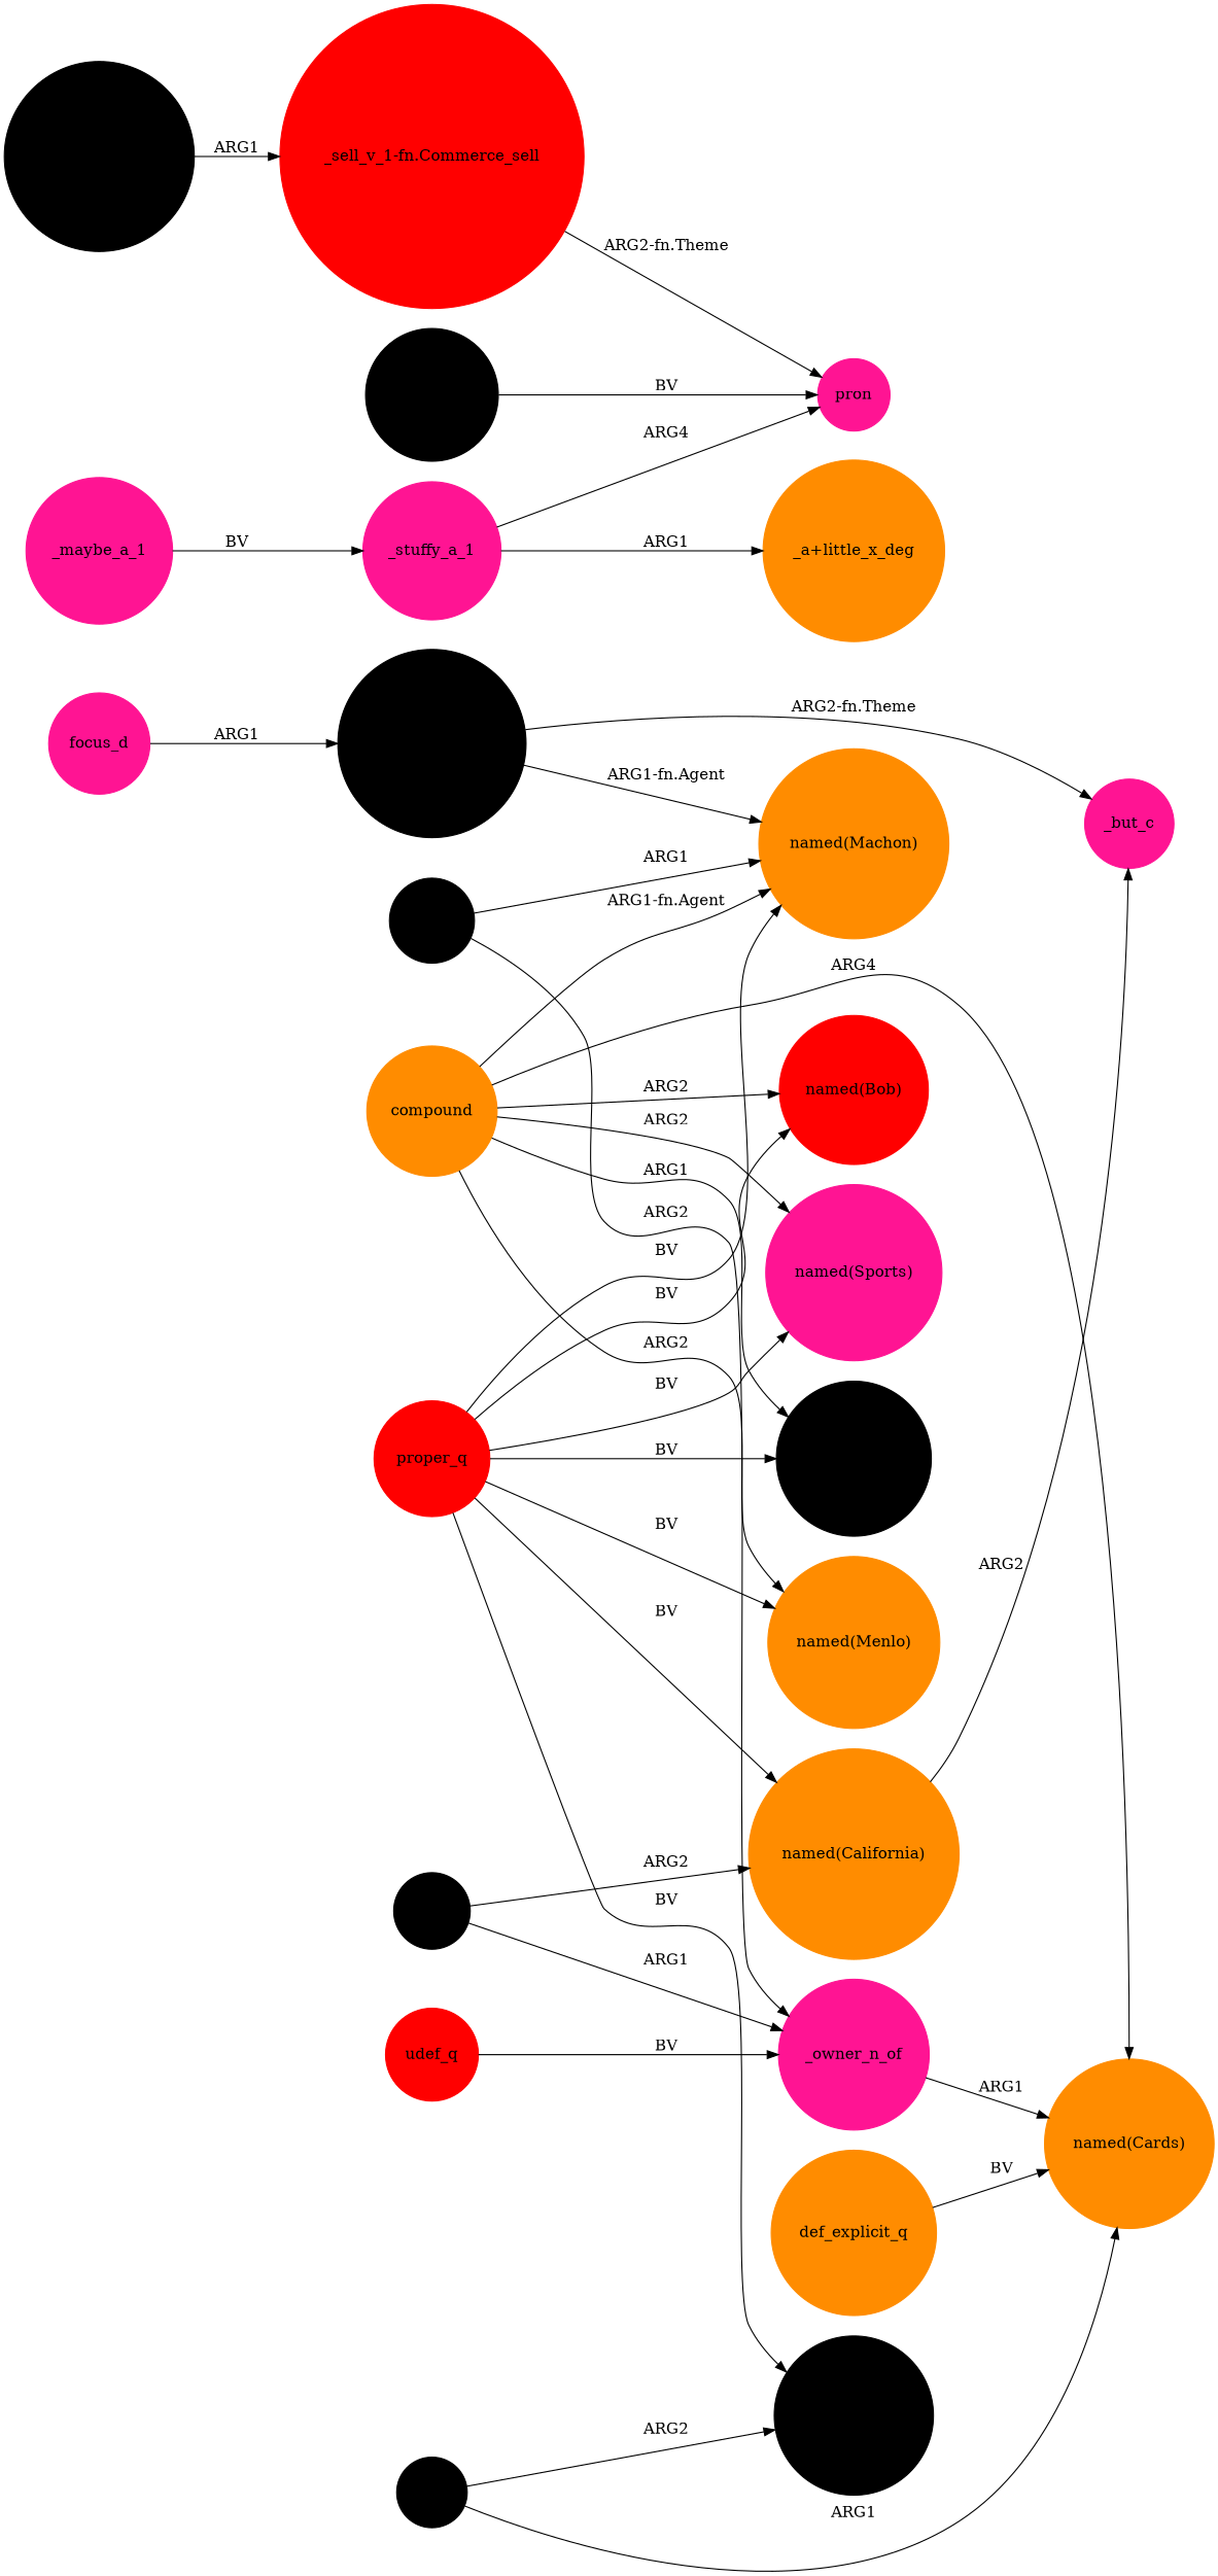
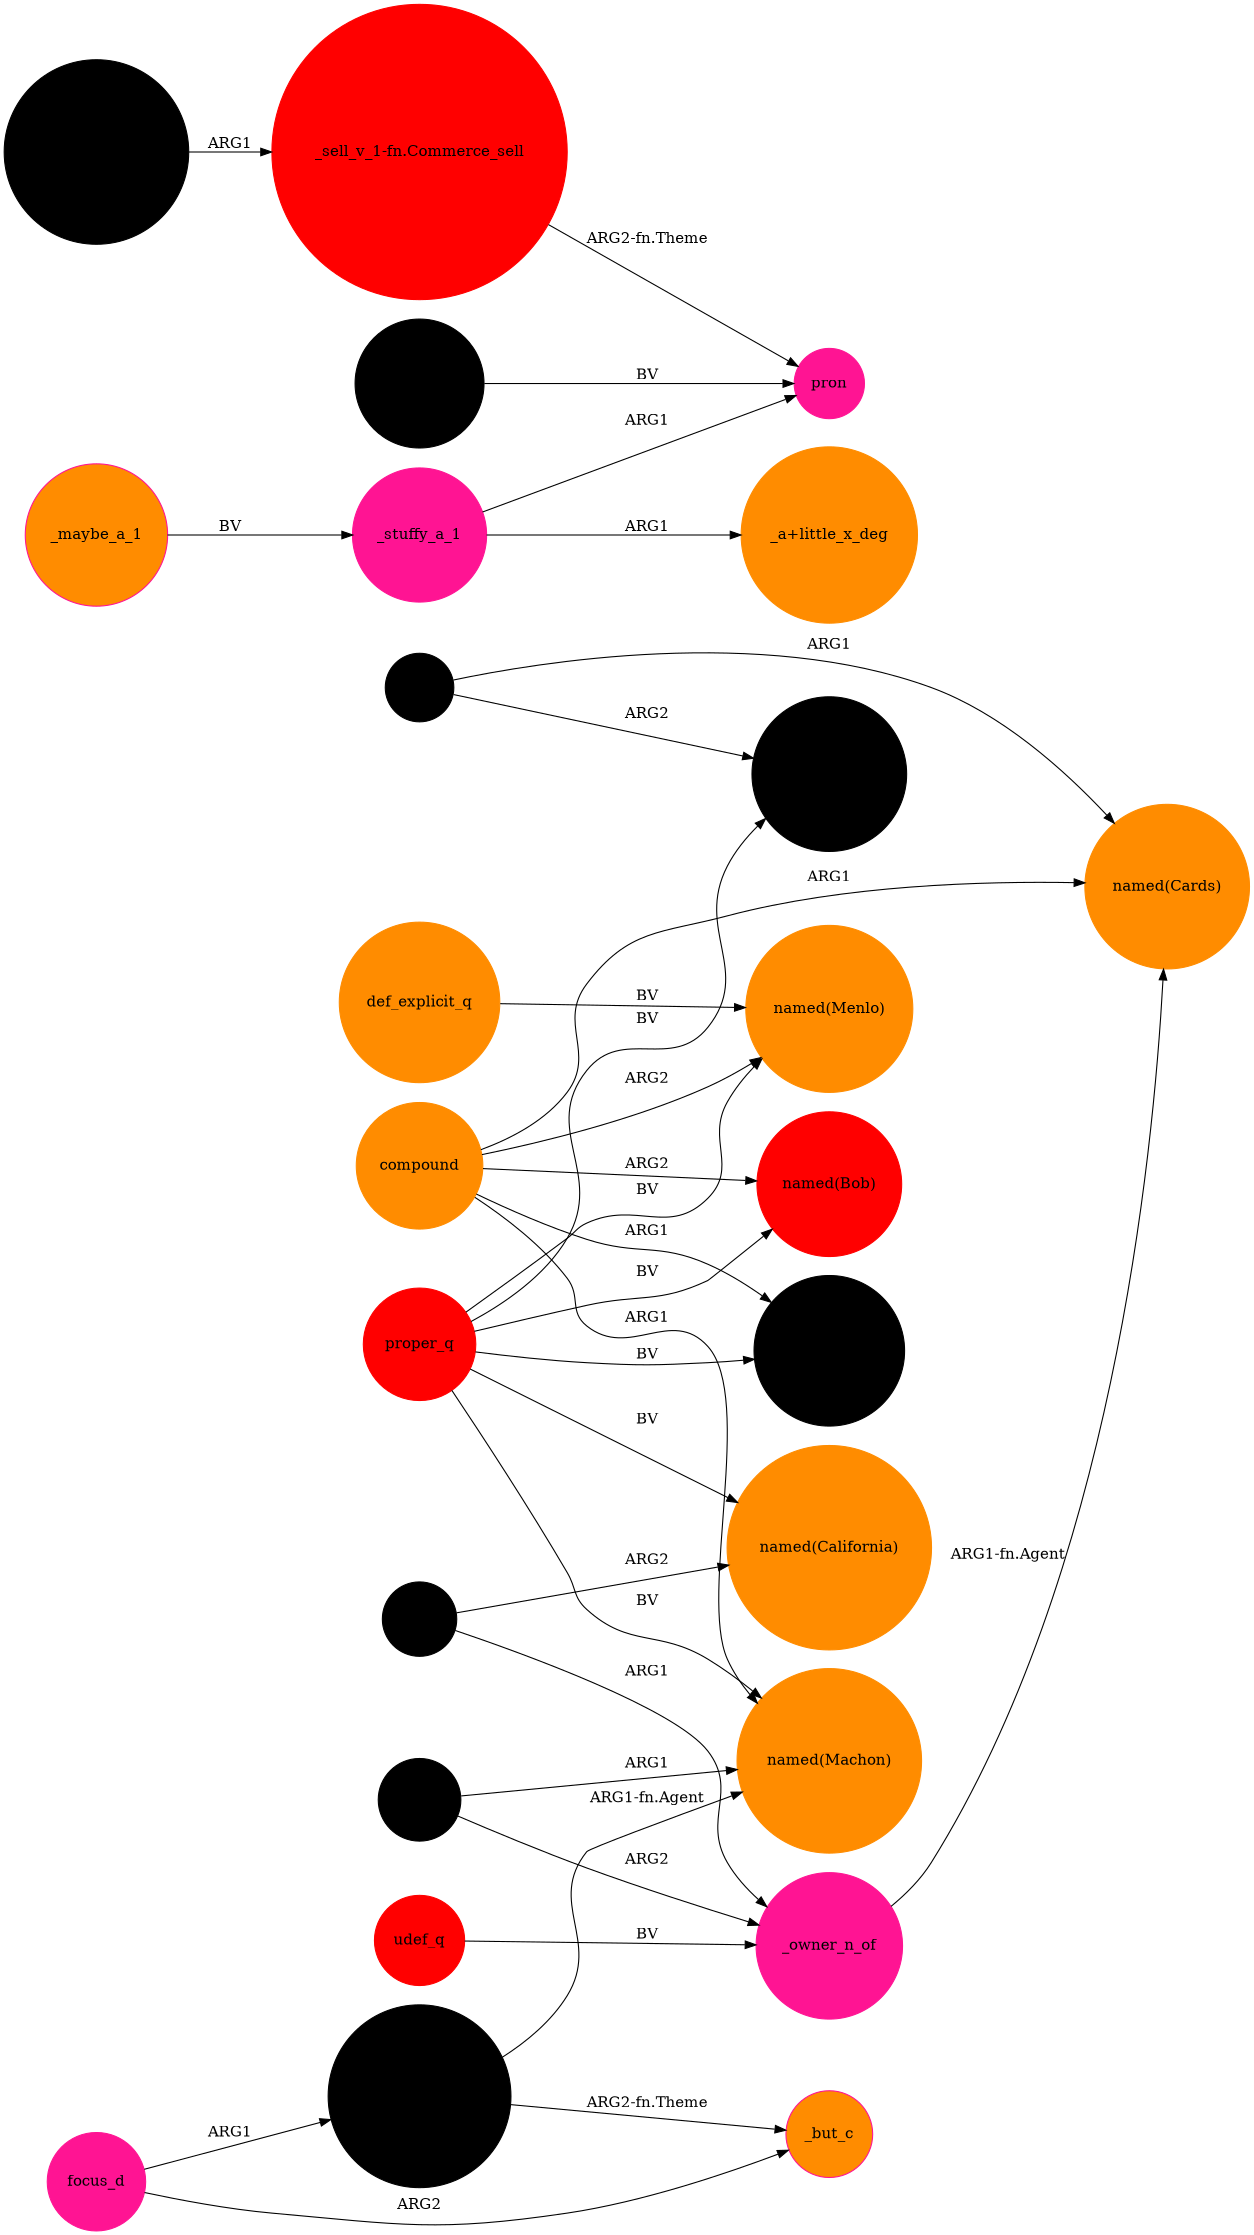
  digraph {
    rankdir=LR
    node [color=black shape=circle style=filled]
    compound [color=darkorange]
    "named(Machon)" [color=darkorange]
-   "named(Sports)" [color=deeppink]
    "named(Bob)" [color=red]
    "named(Cards)" [color=darkorange]
    "named(Park)"
    "named(Menlo)" [color=darkorange]
    "named(California)" [color=darkorange]
    appos
    _owner_n_of [color=deeppink]
    "_sniff_v_1-fn.NF"
-   _but_c [color=deeppink]
+   _but_c [color=deeppink fillcolor=darkorange]
    proper_q [color=red]
    "named(Papa)"
    _in_p
    _would_v_modal
    "_sell_v_1-fn.Commerce_sell" [color=red]
    pron [color=deeppink]
    poss
    def_explicit_q [color=darkorange]
    focus_d [color=deeppink]
    pronoun_q
-   _maybe_a_1 [color=deeppink]
+   _maybe_a_1 [color=deeppink fillcolor=darkorange]
    _stuffy_a_1 [color=deeppink]
    "_a+little_x_deg" [color=darkorange]
    udef_q [color=red]
-   compound -> "named(Machon)" [label="ARG1-fn.Agent"]
-   compound -> "named(Sports)" [label=ARG2]
+   compound -> "named(Machon)" [label=ARG1]
    compound -> "named(Bob)" [label=ARG2]
-   compound -> "named(Cards)" [label=ARG4]
+   compound -> "named(Cards)" [label=ARG1]
    compound -> "named(Park)" [label=ARG1]
    compound -> "named(Menlo)" [label=ARG2]
    appos -> "named(Machon)" [label=ARG1]
    appos -> _owner_n_of [label=ARG2]
-   _owner_n_of -> "named(Cards)" [label=ARG1]
+   _owner_n_of -> "named(Cards)" [label="ARG1-fn.Agent"]
    "_sniff_v_1-fn.NF" -> "named(Machon)" [label="ARG1-fn.Agent"]
    "_sniff_v_1-fn.NF" -> _but_c [label="ARG2-fn.Theme"]
    proper_q -> "named(Machon)" [label=BV]
-   proper_q -> "named(Sports)" [label=BV]
    proper_q -> "named(Bob)" [label=BV]
    proper_q -> "named(Park)" [label=BV]
    proper_q -> "named(Menlo)" [label=BV]
    proper_q -> "named(California)" [label=BV]
    proper_q -> "named(Papa)" [label=BV]
    _in_p -> "named(California)" [label=ARG2]
    _in_p -> _owner_n_of [label=ARG1]
    _would_v_modal -> "_sell_v_1-fn.Commerce_sell" [label=ARG1]
    "_sell_v_1-fn.Commerce_sell" -> pron [label="ARG2-fn.Theme"]
    poss -> "named(Cards)" [label=ARG1]
    poss -> "named(Papa)" [label=ARG2]
-   def_explicit_q -> "named(Cards)" [label=BV]
+   def_explicit_q -> "named(Menlo)" [label=BV]
    focus_d -> "_sniff_v_1-fn.NF" [label=ARG1]
-   "named(California)" -> _but_c [label=ARG2]
+   focus_d -> _but_c [label=ARG2]
    pronoun_q -> pron [label=BV]
    _maybe_a_1 -> _stuffy_a_1 [label=BV]
-   _stuffy_a_1 -> pron [label=ARG4]
+   _stuffy_a_1 -> pron [label=ARG1]
    _stuffy_a_1 -> "_a+little_x_deg" [label=ARG1]
    udef_q -> _owner_n_of [label=BV]
  }
